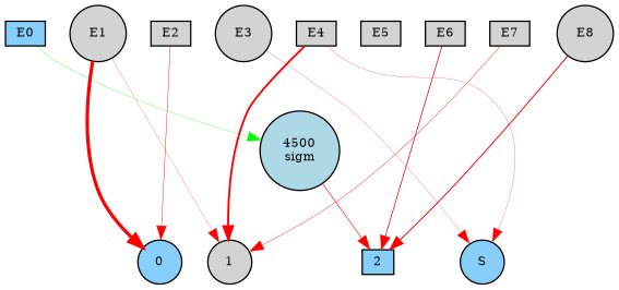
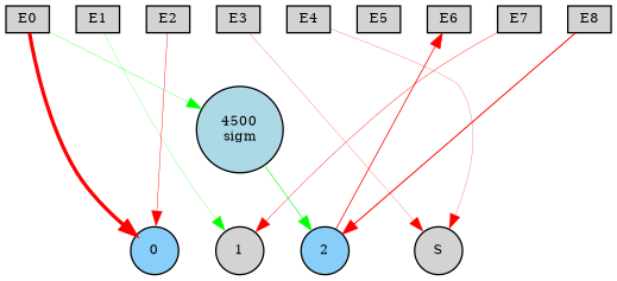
  digraph {
    node [fillcolor=lightgray fontsize=9 shape=box style=filled]
    edge [style=invis]
-   E0 [fillcolor=lightskyblue height=0.2 width=0.2]
-   E1 [height=0.2 shape=circle width=0.2]
+   E0 [height=0.2 width=0.2]
+   E1 [height=0.2 width=0.2]
    E2 [height=0.2 width=0.2]
-   E3 [height=0.2 shape=circle width=0.2]
+   E3 [height=0.2 width=0.2]
    E4 [height=0.2 width=0.2]
    E5 [height=0.2 width=0.2]
    E6 [height=0.2 width=0.2]
    E7 [height=0.2 width=0.2]
-   E8 [height=0.2 shape=circle width=0.2]
+   E8 [height=0.2 width=0.2]
    0 [fillcolor=lightskyblue height=0.2 shape=circle width=0.2]
    1 [height=0.2 shape=circle width=0.2]
-   2 [fillcolor=lightskyblue height=0.2 width=0.2]
-   S [fillcolor=lightskyblue height=0.2 shape=circle width=0.2]
+   2 [fillcolor=lightskyblue height=0.2 shape=circle width=0.2]
+   S [height=0.2 shape=circle width=0.2]
    n14 [fillcolor=lightblue height=0.2 label="4500\nsigm" shape=circle width=0.2]
    subgraph sub_1 {
      rank=source
      E0
      E1
      E2
      E3
      E4
      E5
      E6
      E7
      E8
    }
    subgraph sub_2 {
      rank=sink
      0
      1
      2
      S
    }
    E0 -> E1
    E0 -> n14 [color=green penwidth=0.2169535344094874 style=solid]
    E1 -> E2
-   E1 -> 0 [color=red penwidth=2.4705799926182426 style=solid]
-   E1 -> 1 [color=red penwidth=0.1625411176260886 style=solid]
+   E0 -> 0 [color=red penwidth=2.4705799926182426 style=solid]
+   E1 -> 1 [color=green penwidth=0.1625411176260886 style=solid]
    E2 -> E3
    E2 -> 0 [color=red penwidth=0.3213161605722159 style=solid]
    E3 -> E4
    E3 -> S [color=red penwidth=0.16410729795466356 style=solid]
    E4 -> E5
-   E4 -> 1 [color=red penwidth=1.445447016641142 style=solid]
    E4 -> S [color=red penwidth=0.17510420202917393 style=solid]
    E5 -> E6
    E6 -> E7
-   E6 -> 2 [color=red penwidth=0.5771396224440415 style=solid]
+   2 -> E6 [color=red penwidth=0.5771396224440415 style=solid]
    E7 -> E8
    E7 -> 1 [color=red penwidth=0.295999180077294 style=solid]
    E8 -> 2 [color=red penwidth=0.7504317809834459 style=solid]
    0 -> 1
    1 -> 2
    2 -> S
-   n14 -> 2 [color=red penwidth=0.45286811281472916 style=solid]
+   n14 -> 2 [color=green penwidth=0.45286811281472916 style=solid]
  }
